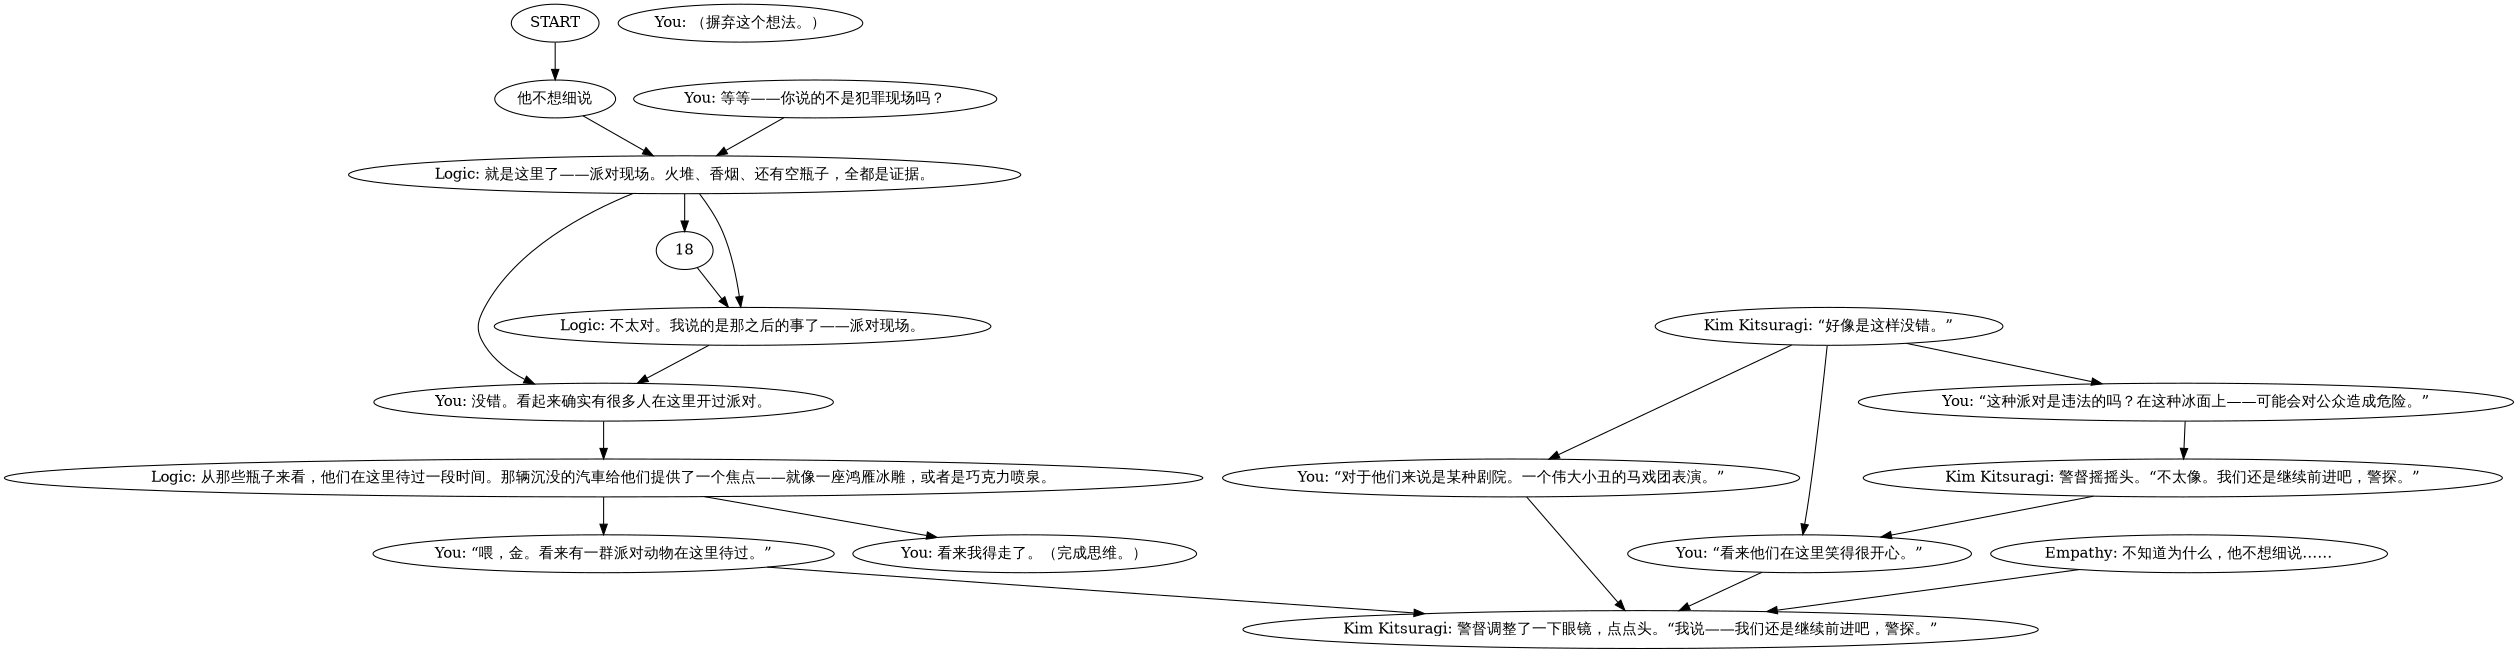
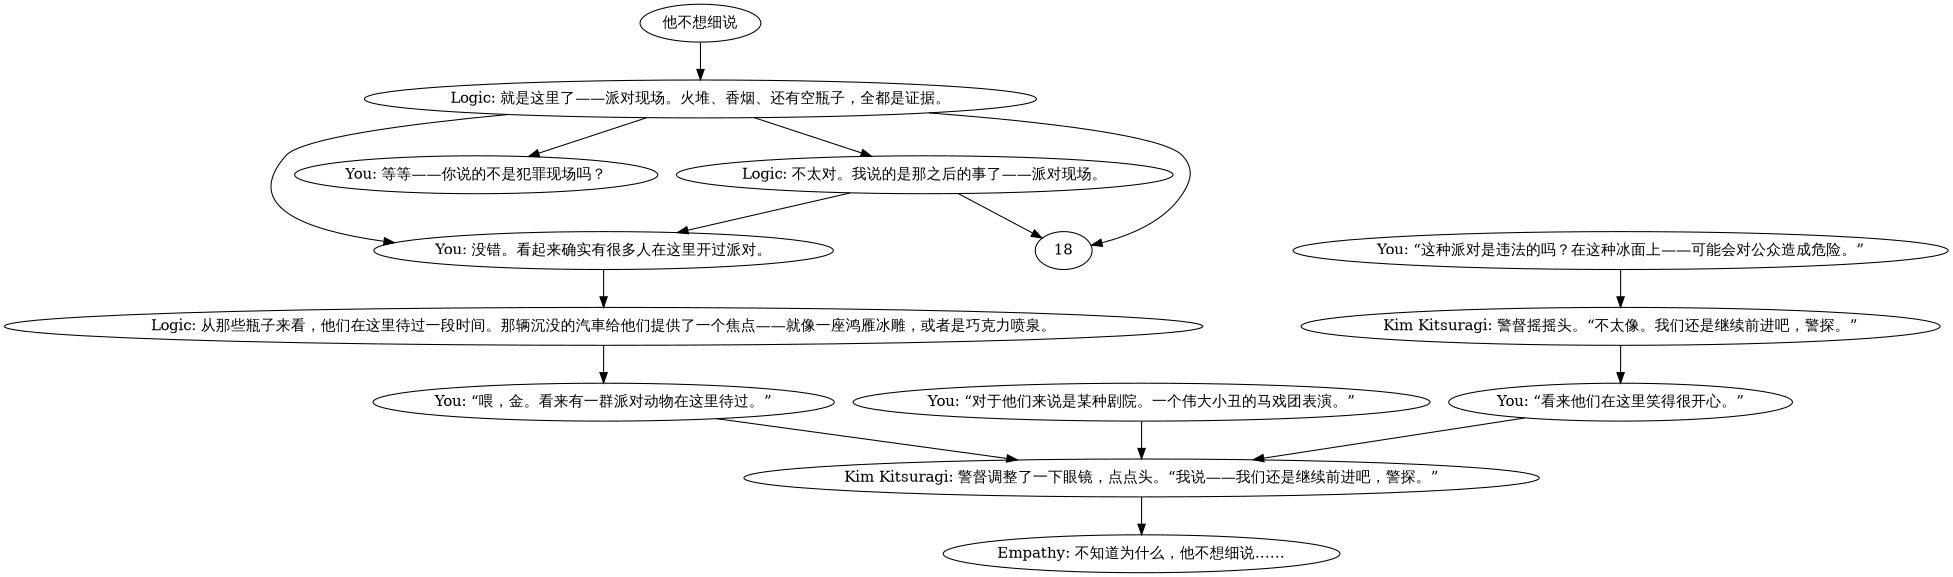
  digraph {
-   n1 [label=START]
    n2 [label="他不想细说"]
    n3 [label="Logic: 就是这里了——派对现场。火堆、香烟、还有空瓶子，全都是证据。"]
    n4 [label="You: 没错。看起来确实有很多人在这里开过派对。"]
    n5 [label="You: 等等——你说的不是犯罪现场吗？"]
    n6 [label=18]
    n7 [label="Logic: 不太对。我说的是那之后的事了——派对现场。"]
    n8 [label="You: “对于他们来说是某种剧院。一个伟大小丑的马戏团表演。”"]
    n9 [label="Kim Kitsuragi: 警督调整了一下眼镜，点点头。“我说——我们还是继续前进吧，警探。”"]
    n10 [label="Empathy: 不知道为什么，他不想细说……"]
    n11 [label="You: “看来他们在这里笑得很开心。”"]
    n12 [label="Logic: 从那些瓶子来看，他们在这里待过一段时间。那辆沉没的汽車给他们提供了一个焦点——就像一座鸿雁冰雕，或者是巧克力喷泉。"]
    n13 [label="You: “喂，金。看来有一群派对动物在这里待过。”"]
-   n14 [label="You: 看来我得走了。（完成思维。）"]
    n15 [label="You: “这种派对是违法的吗？在这种冰面上——可能会对公众造成危险。”"]
    n16 [label="Kim Kitsuragi: 警督摇摇头。“不太像。我们还是继续前进吧，警探。”"]
-   n17 [label="Kim Kitsuragi: “好像是这样没错。”"]
-   n18 [label="You: （摒弃这个想法。）"]
-   n1 -> n2
    n2 -> n3
    n3 -> n4
-   n5 -> n3
+   n3 -> n5
    n3 -> n6
    n3 -> n7
    n4 -> n12
    n7 -> n4
-   n6 -> n7
+   n7 -> n6
    n8 -> n9
-   n10 -> n9
+   n9 -> n10
    n11 -> n9
    n12 -> n13
-   n12 -> n14
    n13 -> n9
    n15 -> n16
    n16 -> n11
-   n17 -> n8
-   n17 -> n11
-   n17 -> n15
  }
